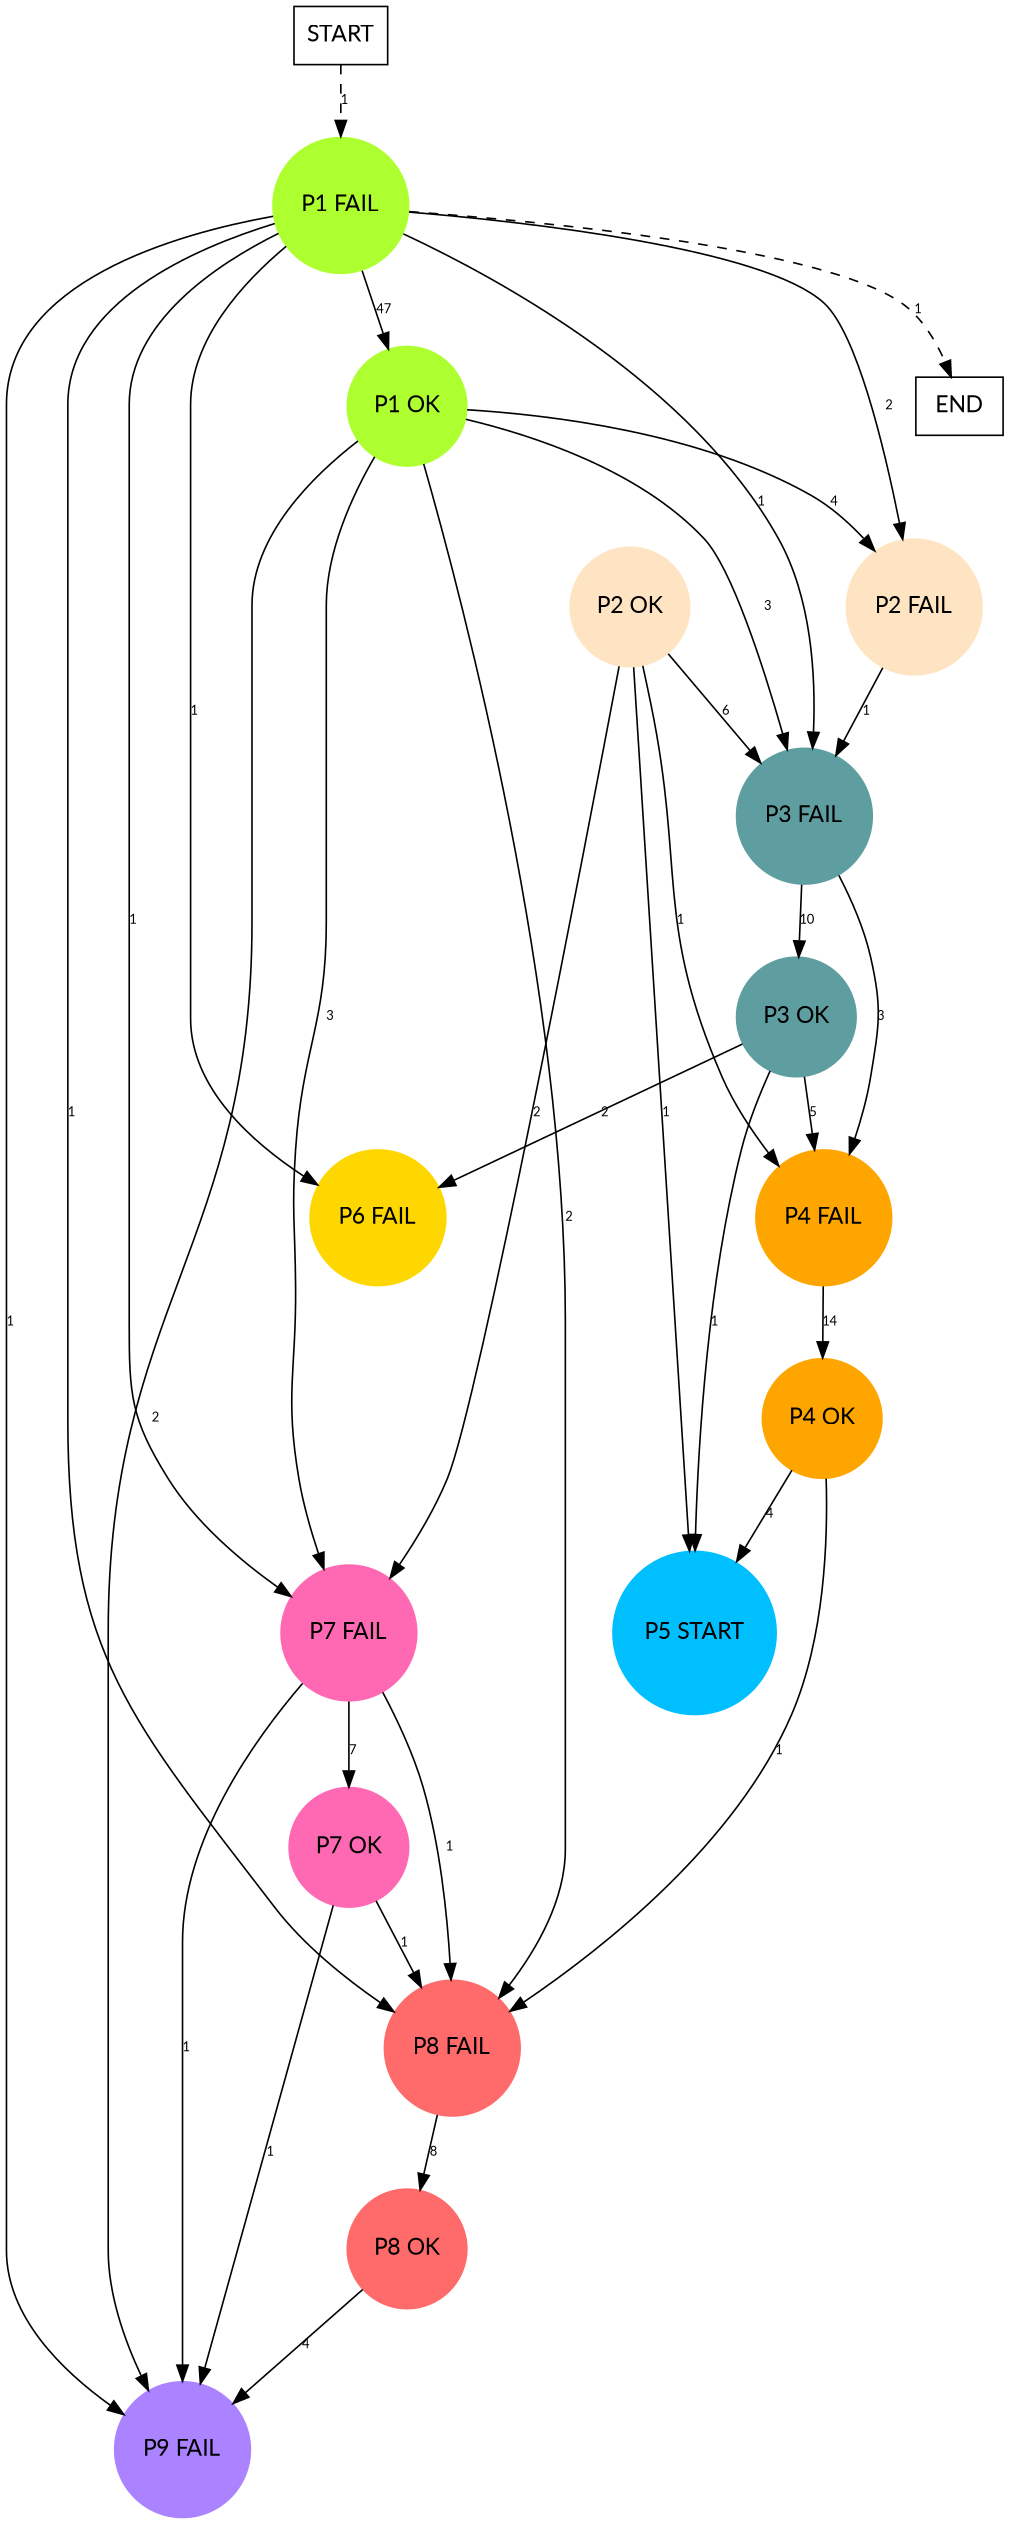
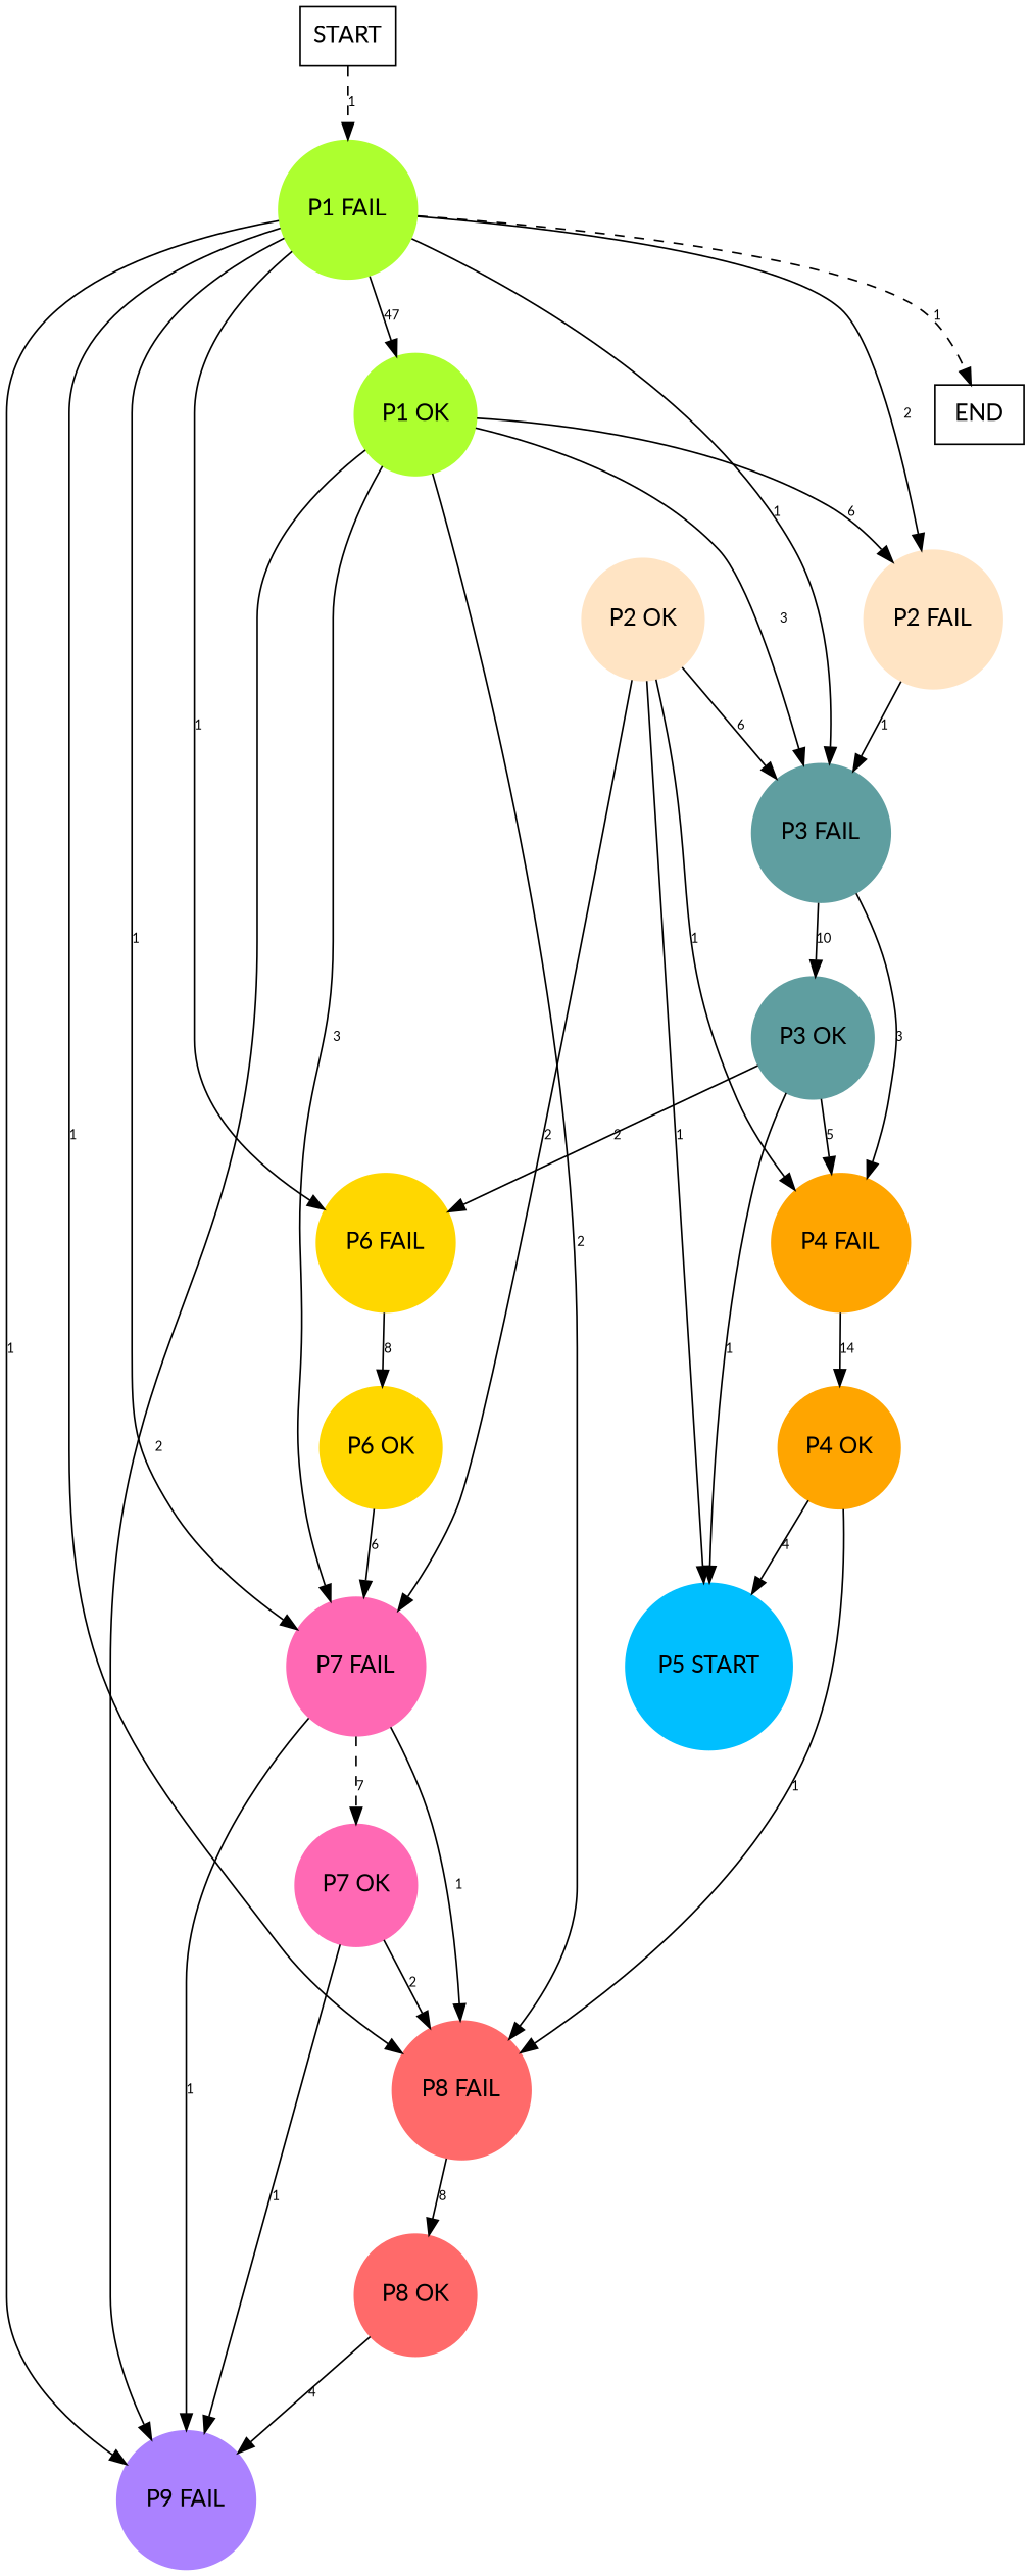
  digraph {
    fontname=Lato
    node [color=greenyellow fontname=Lato shape=circle style=filled]
    edge [fontname=Lato fontsize=8 labelfloat=false]
    "P1 FAIL"
    "P1 OK"
    "P2 FAIL" [color=bisque]
    "P3 FAIL" [color=cadetblue]
    "P6 FAIL" [color=gold]
    "P7 FAIL" [color=hotpink]
    "P8 FAIL" [color=indianred1]
    "P9 FAIL" [color=mediumpurple1]
    END [color=black fillcolor=white shape=box]
    "P4 FAIL" [color=orange]
    "P3 OK" [color=cadetblue]
+   "P6 OK" [color=gold]
    "P7 OK" [color=hotpink]
    "P8 OK" [color=indianred1]
    "P2 OK" [color=bisque]
    n16 [color=deepskyblue label="P5 START"]
    "P4 OK" [color=orange]
    START [color=black fillcolor=white shape=box]
    "P1 FAIL" -> "P1 OK" [label=47]
    "P1 FAIL" -> "P2 FAIL" [label=2]
    "P1 FAIL" -> "P3 FAIL" [label=1]
    "P1 FAIL" -> "P6 FAIL" [label=1]
    "P1 FAIL" -> "P7 FAIL" [label=1]
    "P1 FAIL" -> "P8 FAIL" [label=1]
    "P1 FAIL" -> "P9 FAIL" [label=1]
    "P1 FAIL" -> END [label=1 style=dashed]
-   "P1 OK" -> "P2 FAIL" [label=4]
+   "P1 OK" -> "P2 FAIL" [label=6]
    "P1 OK" -> "P3 FAIL" [label=3]
    "P1 OK" -> "P7 FAIL" [label=3]
    "P1 OK" -> "P8 FAIL" [label=2]
    "P1 OK" -> "P9 FAIL" [label=2]
    "P2 FAIL" -> "P3 FAIL" [label=1]
    "P3 FAIL" -> "P4 FAIL" [label=3]
    "P3 FAIL" -> "P3 OK" [label=10]
+   "P6 FAIL" -> "P6 OK" [label=8]
    "P7 FAIL" -> "P8 FAIL" [label=1]
    "P7 FAIL" -> "P9 FAIL" [label=1]
-   "P7 FAIL" -> "P7 OK" [label=7]
+   "P7 FAIL" -> "P7 OK" [label=7 style=dashed]
    "P8 FAIL" -> "P8 OK" [label=8]
    "P4 FAIL" -> "P4 OK" [label=14]
    "P3 OK" -> "P6 FAIL" [label=2]
    "P3 OK" -> "P4 FAIL" [label=5]
    "P3 OK" -> n16 [label=1]
-   "P7 OK" -> "P8 FAIL" [label=1]
+   "P6 OK" -> "P7 FAIL" [label=6]
+   "P7 OK" -> "P8 FAIL" [label=2]
    "P7 OK" -> "P9 FAIL" [label=1]
    "P8 OK" -> "P9 FAIL" [label=4]
    "P2 OK" -> "P3 FAIL" [label=6]
    "P2 OK" -> "P7 FAIL" [label=2]
    "P2 OK" -> "P4 FAIL" [label=1]
    "P2 OK" -> n16 [label=1]
    "P4 OK" -> "P8 FAIL" [label=1]
    "P4 OK" -> n16 [label=4]
    START -> "P1 FAIL" [label=1 style=dashed]
  }
